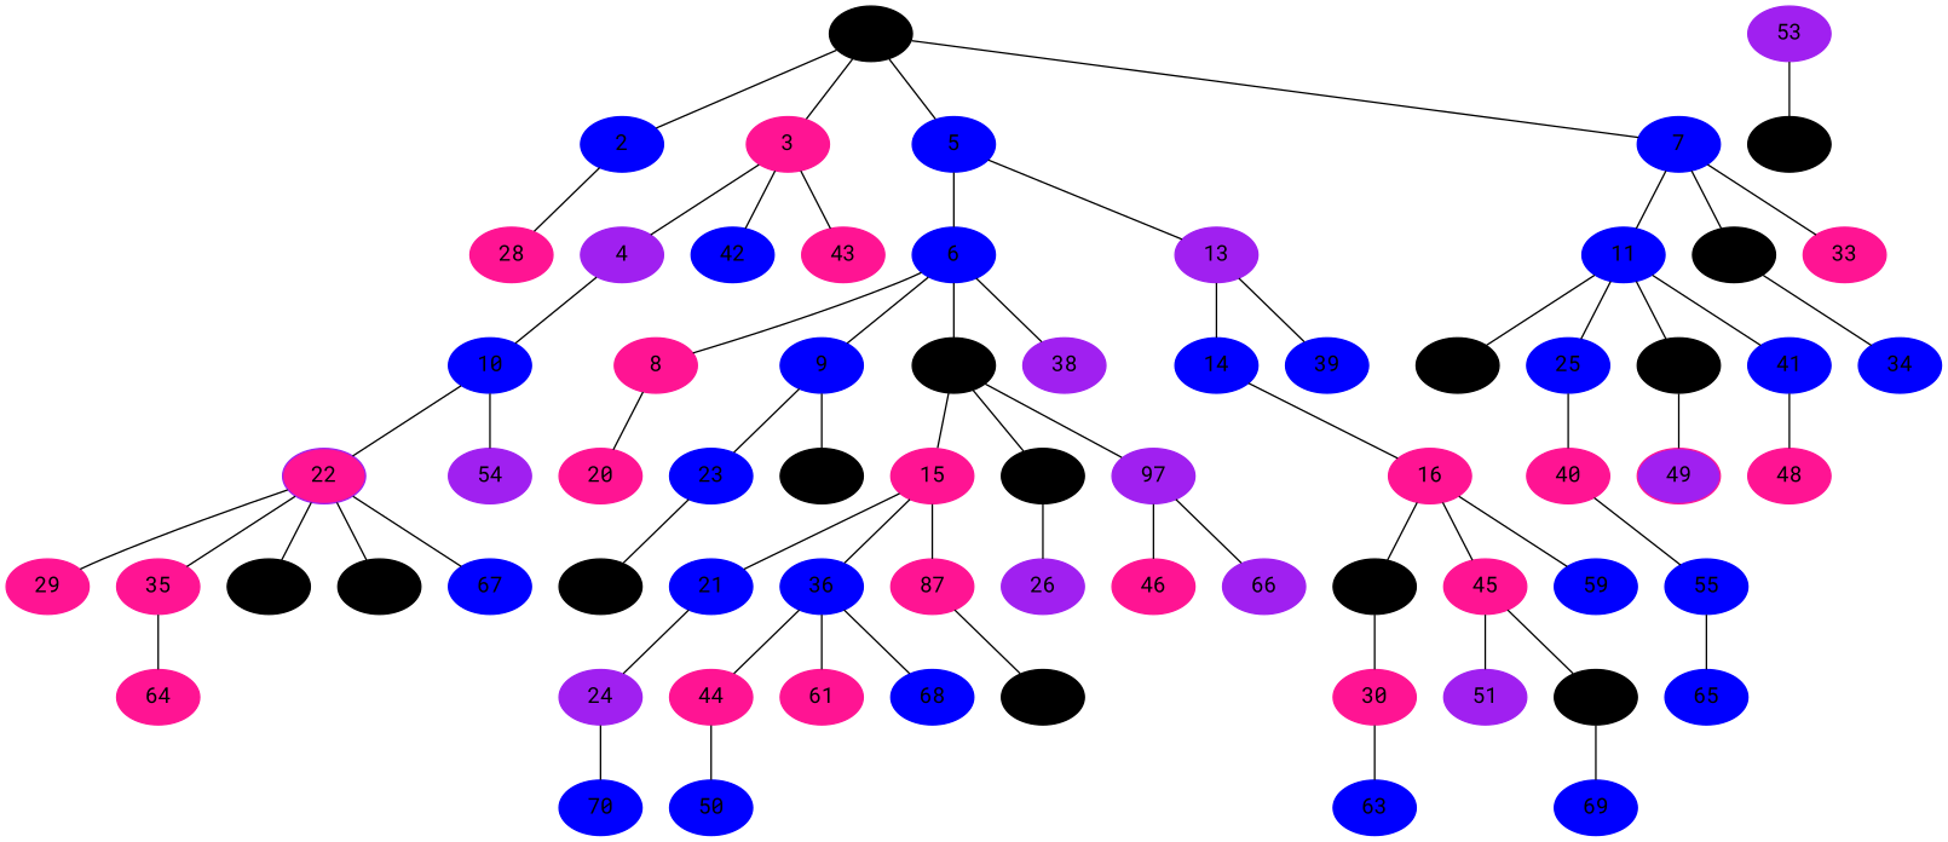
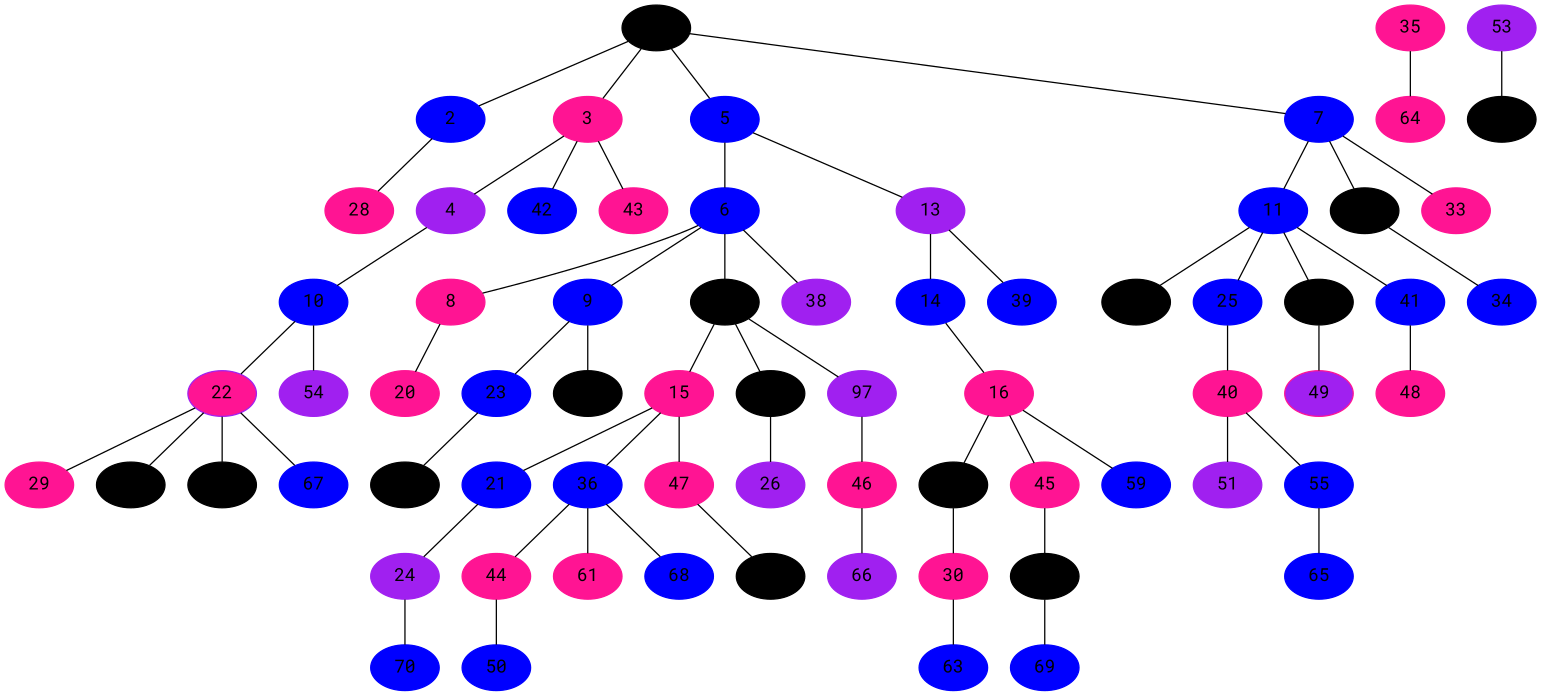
  graph {
    fontname="Roboto Mono"
    node [color=blue fontname="Roboto Mono" style=filled]
    edge [fontname="Roboto Mono"]
    1 [color=black]
    2
    3 [color=deeppink]
    5
    7
    28 [color=deeppink]
    4 [color=purple]
    42
    43 [color=deeppink]
    6
    13 [color=purple]
    11
    19 [color=black]
    33 [color=deeppink]
    10
    22 [color=purple fillcolor=deeppink]
    54 [color=purple]
    8 [color=deeppink]
    9
    12 [color=black]
    38 [color=purple]
    14
    39
    20 [color=deeppink]
    23
    57 [color=black]
    15 [color=deeppink]
    17 [color=black]
    n29 [color=purple label=97]
    18 [color=black]
    25
    31 [color=black]
    41
    34
    32 [color=black]
    29 [color=deeppink]
    35 [color=deeppink]
    60 [color=black]
    62 [color=black]
    67
    40 [color=deeppink]
    49 [color=deeppink fillcolor=purple]
    48 [color=deeppink]
    21
    36
-   47 [color=deeppink label=87]
+   47 [color=deeppink]
    26 [color=purple]
    46 [color=deeppink]
    66 [color=purple]
    16 [color=deeppink]
    27 [color=black]
    45 [color=deeppink]
    59
    24 [color=purple]
    44 [color=deeppink]
    61 [color=deeppink]
    68
    52 [color=black]
    30 [color=deeppink]
    51 [color=purple]
    56 [color=black]
    70
    64 [color=deeppink]
    53 [color=purple]
    58 [color=black]
    55
    63
    50
    65
    69
    1 -- 2
    1 -- 3
    1 -- 5
    1 -- 7
    2 -- 28
    3 -- 4
    3 -- 42
    3 -- 43
    5 -- 6
    5 -- 13
    7 -- 11
    7 -- 19
    7 -- 33
    4 -- 10
    6 -- 8
    6 -- 9
    6 -- 12
    6 -- 38
    13 -- 14
    13 -- 39
    11 -- 18
    11 -- 25
    11 -- 31
    11 -- 41
    19 -- 34
    10 -- 22
    10 -- 54
    22 -- 29
-   22 -- 35
    22 -- 60
    22 -- 62
    22 -- 67
    8 -- 20
    9 -- 23
    9 -- 57
    12 -- 15
    12 -- 17
    12 -- n29
    14 -- 16
    23 -- 32
    15 -- 21
    15 -- 36
    15 -- 47
    17 -- 26
    n29 -- 46
-   n29 -- 66
+   46 -- 66
    25 -- 40
    31 -- 49
    41 -- 48
    35 -- 64
    40 -- 55
    21 -- 24
    36 -- 44
    36 -- 61
    36 -- 68
    47 -- 52
    16 -- 27
    16 -- 45
    16 -- 59
    27 -- 30
-   45 -- 51
+   40 -- 51
    45 -- 56
    24 -- 70
    44 -- 50
    30 -- 63
    56 -- 69
    53 -- 58
    55 -- 65
  }
